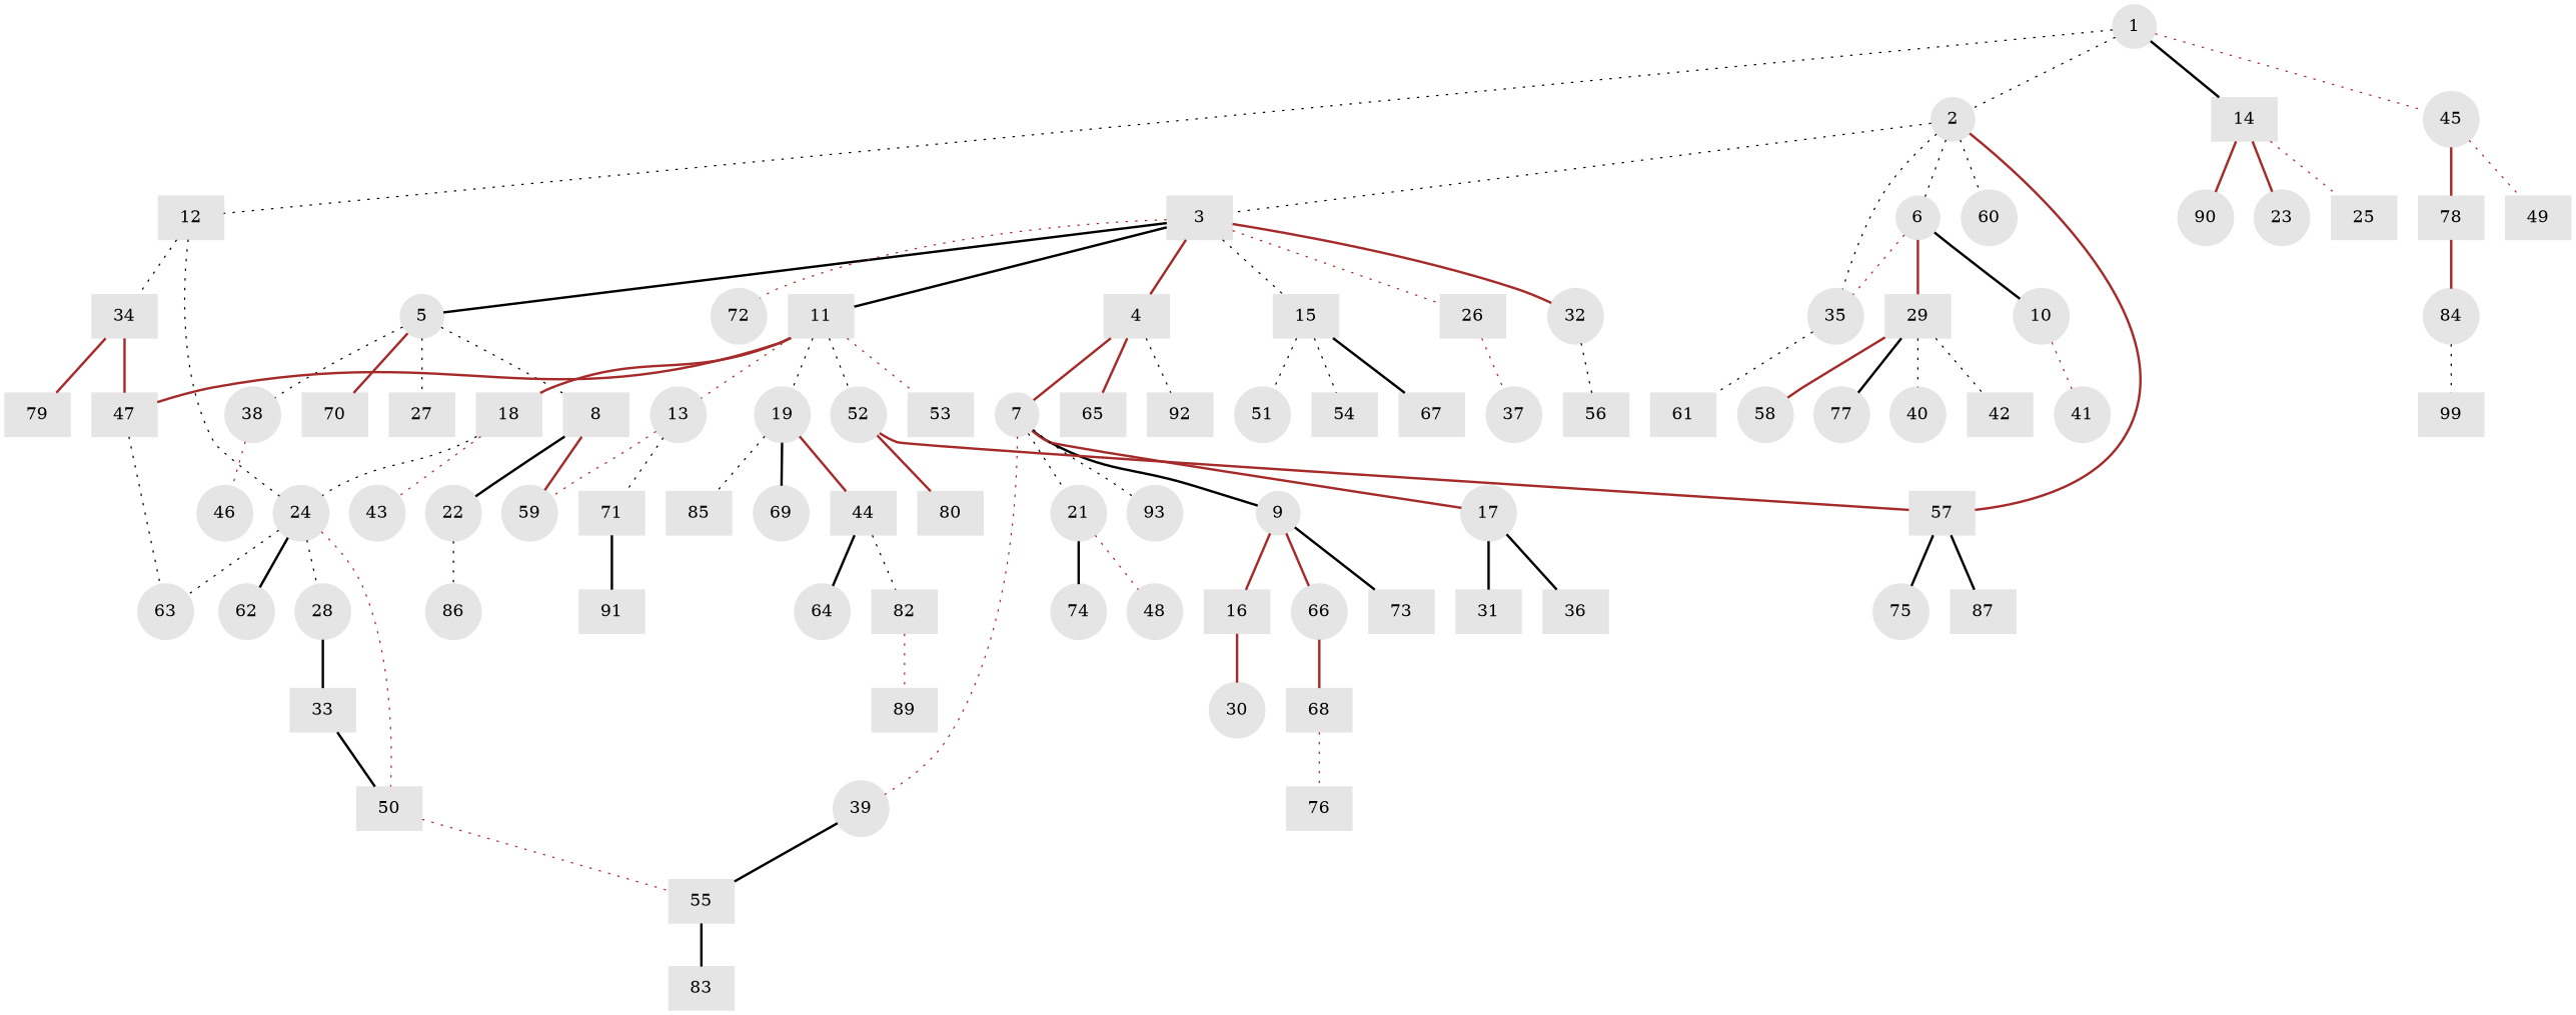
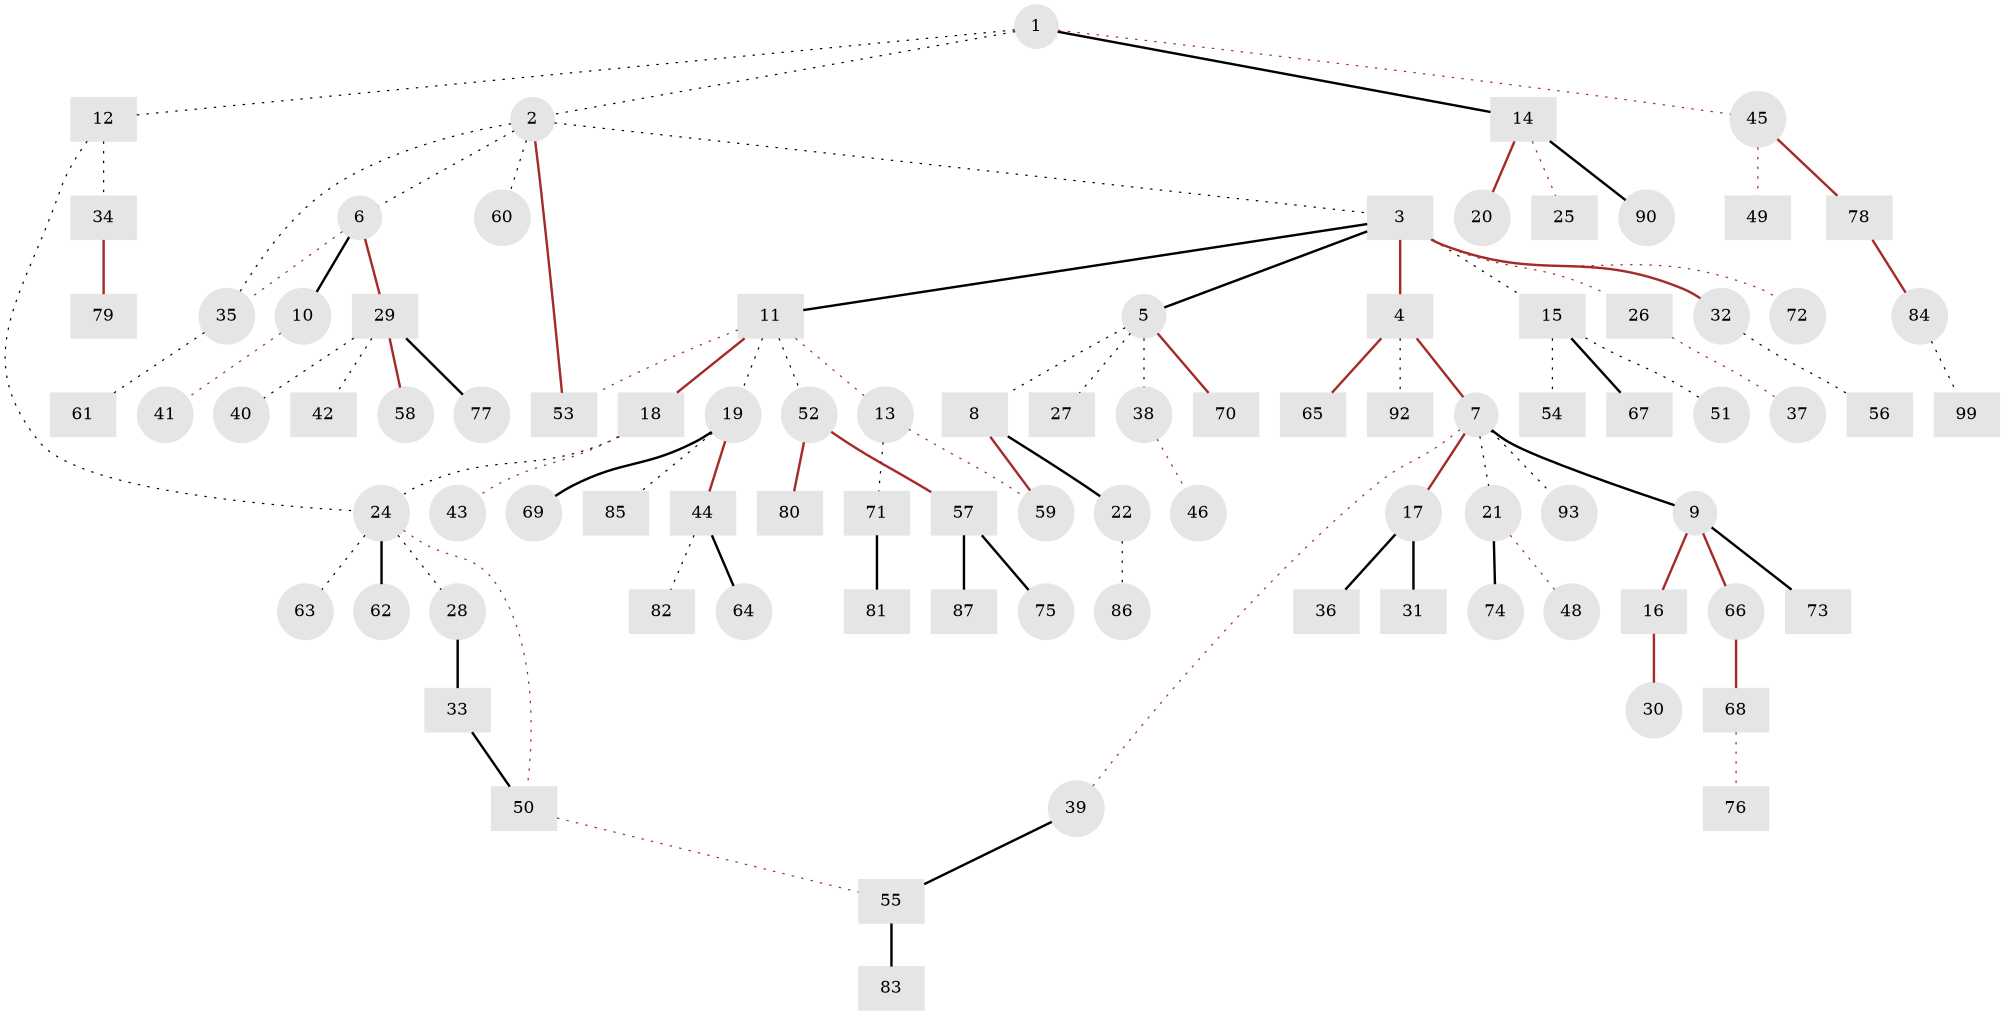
  graph {
    node [color=gray90 shape=box style=filled]
    edge [color=black style=dotted]
    1 [shape=circle]
    2 [shape=circle]
    12
    14
    45 [shape=circle]
    3
    6 [shape=circle]
    35 [shape=circle]
    53
    60 [shape=circle]
    24 [shape=circle]
    34
-   23 [shape=circle]
+   23 [shape=circle label=20]
    25
    90 [shape=circle]
    49
    78
    4
    5 [shape=circle]
    11
    15
    26
    32 [shape=circle]
    72 [shape=circle]
    10 [shape=circle]
    29
    61
    7 [shape=circle]
    65
    92
    8
    27
    38 [shape=circle]
    70
    13 [shape=circle]
    18
    19 [shape=circle]
-   47
    52 [shape=circle]
    51 [shape=circle]
    54
    67
    37 [shape=circle]
    56
    9 [shape=circle]
    17 [shape=circle]
    21 [shape=circle]
    39 [shape=circle]
    93 [shape=circle]
    22 [shape=circle]
    59 [shape=circle]
    46 [shape=circle]
    41 [shape=circle]
    40 [shape=circle]
    42
    58 [shape=circle]
    77 [shape=circle]
    16
    66 [shape=circle]
    73
    31
    36
    48 [shape=circle]
    74 [shape=circle]
    55
    86 [shape=circle]
    30 [shape=circle]
    68
    71
    43 [shape=circle]
    44
    69 [shape=circle]
    85
    63 [shape=circle]
    57
    80
    28 [shape=circle]
    50
    62 [shape=circle]
    79
-   81 [label=91]
+   81
    64 [shape=circle]
    82
    33
    83
-   89
    84 [shape=circle]
    75 [shape=circle]
    87
    76
    n91 [label=99]
    1 -- 2
    1 -- 12
    1 -- 14 [style=bold]
    1 -- 45 [color=brown]
    2 -- 3
    2 -- 6
    2 -- 35
-   2 -- 57 [color=brown style=bold]
+   2 -- 53 [color=brown style=bold]
    2 -- 60
    12 -- 24
    12 -- 34
    14 -- 23 [color=brown style=bold]
    14 -- 25 [color=brown]
-   14 -- 90 [color=brown style=bold]
+   14 -- 90 [style=bold]
    45 -- 49 [color=brown]
    45 -- 78 [color=brown style=bold]
    3 -- 4 [color=brown style=bold]
    3 -- 5 [style=bold]
    3 -- 11 [style=bold]
    3 -- 15
    3 -- 26 [color=brown]
    3 -- 32 [color=brown style=bold]
    3 -- 72 [color=brown]
    6 -- 35 [color=brown]
    6 -- 10 [style=bold]
    6 -- 29 [color=brown style=bold]
    35 -- 61
    24 -- 63
    24 -- 28
    24 -- 50 [color=brown]
    24 -- 62 [style=bold]
-   34 -- 47 [color=brown style=bold]
    34 -- 79 [color=brown style=bold]
    78 -- 84 [color=brown style=bold]
    4 -- 7 [color=brown style=bold]
    4 -- 65 [color=brown style=bold]
    4 -- 92
    5 -- 8
    5 -- 27
    5 -- 38
    5 -- 70 [color=brown style=bold]
    11 -- 53 [color=brown]
    11 -- 13 [color=brown]
    11 -- 18 [color=brown style=bold]
    11 -- 19
-   11 -- 47 [color=brown style=bold]
    11 -- 52
    15 -- 51
    15 -- 54
    15 -- 67 [style=bold]
    26 -- 37 [color=brown]
    32 -- 56
    10 -- 41 [color=brown]
    29 -- 40
    29 -- 42
    29 -- 58 [color=brown style=bold]
    29 -- 77 [style=bold]
    7 -- 9 [style=bold]
    7 -- 17 [color=brown style=bold]
    7 -- 21
    7 -- 39 [color=brown]
    7 -- 93
    8 -- 22 [style=bold]
    8 -- 59 [color=brown style=bold]
    38 -- 46 [color=brown]
    13 -- 59 [color=brown]
    13 -- 71
    18 -- 24
    18 -- 43 [color=brown]
    19 -- 44 [color=brown style=bold]
    19 -- 69 [style=bold]
    19 -- 85
-   47 -- 63
    52 -- 57 [color=brown style=bold]
    52 -- 80 [color=brown style=bold]
    9 -- 16 [color=brown style=bold]
    9 -- 66 [color=brown style=bold]
    9 -- 73 [style=bold]
    17 -- 31 [style=bold]
    17 -- 36 [style=bold]
    21 -- 48 [color=brown]
    21 -- 74 [style=bold]
    39 -- 55 [style=bold]
    22 -- 86
    16 -- 30 [color=brown style=bold]
    66 -- 68 [color=brown style=bold]
    55 -- 83 [style=bold]
    68 -- 76 [color=brown]
    71 -- 81 [style=bold]
    44 -- 64 [style=bold]
    44 -- 82
    57 -- 75 [style=bold]
    57 -- 87 [style=bold]
    28 -- 33 [style=bold]
    50 -- 55 [color=brown]
-   82 -- 89 [color=brown]
    33 -- 50 [style=bold]
    84 -- n91
  }
